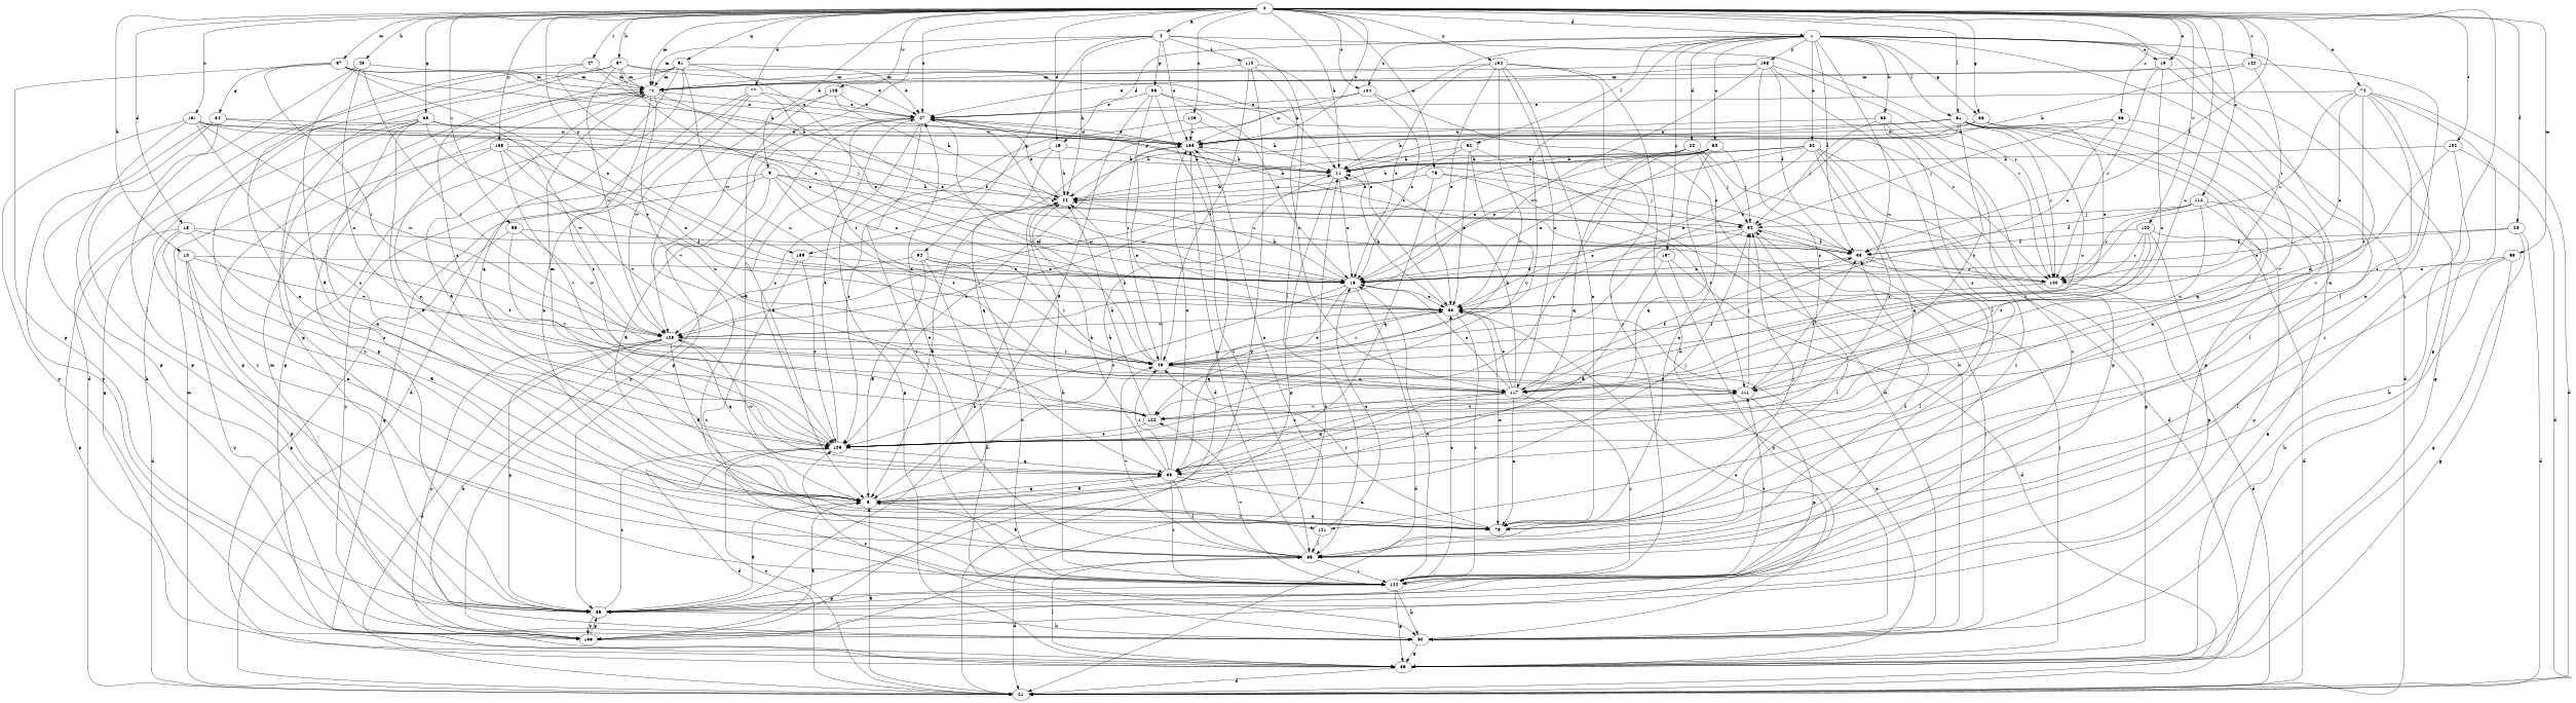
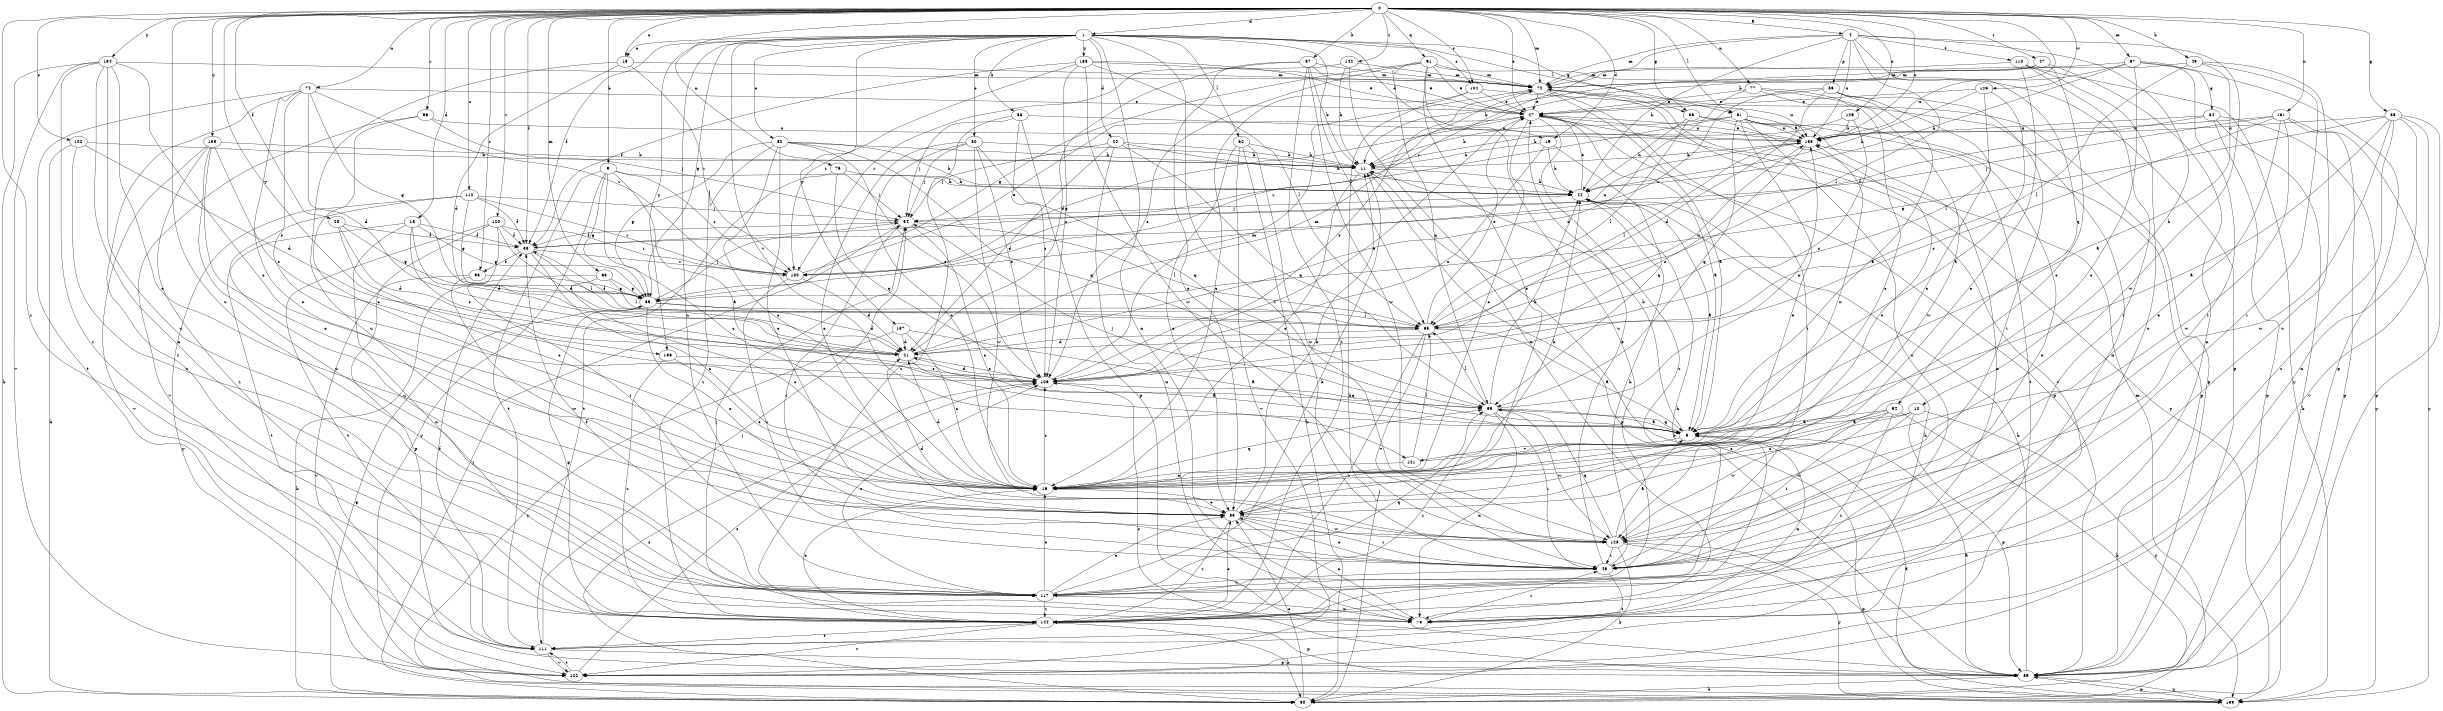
  strict digraph {
    0
    1
    4
    9
    10
    11
    15
    18
    19
    27
    28
    33
    35
    36
    43
    47
    57
    61
    67
    68
    72
    74
    75
    77
    91
    96
    98
    102
    104
    112
    117
    120
    126
    129
    131
    133
    134
    135
    136
    142
    144
    20
    39
    49
    58
    62
    65
    78
    80
    82
    121
    137
    138
    44
    86
    94
    100
    110
    128
    5
    16
    111
    139
    89
    21
    106
    95
    34
    60
    122
    83
    54
    0 -> 1 [label=d]
    0 -> 4 [label=a]
    0 -> 9 [label=b]
-   0 -> 10 [label=b]
+   4 -> 10 [label=b]
    0 -> 11 [label=b]
    0 -> 15 [label=c]
    0 -> 18 [label=d]
    0 -> 19 [label=d]
    0 -> 27 [label=e]
    0 -> 28 [label=f]
    0 -> 33 [label=f]
    0 -> 35 [label=g]
    0 -> 36 [label=g]
    0 -> 43 [label=h]
    0 -> 47 [label=i]
    0 -> 57 [label=k]
    0 -> 61 [label=l]
    0 -> 67 [label=m]
    0 -> 68 [label=m]
    0 -> 72 [label=m]
    0 -> 74 [label=n]
    0 -> 75 [label=n]
    0 -> 77 [label=n]
    0 -> 91 [label=q]
    0 -> 96 [label=r]
    0 -> 98 [label=r]
    0 -> 102 [label=s]
    0 -> 104 [label=s]
    0 -> 112 [label=u]
    0 -> 117 [label=u]
    0 -> 120 [label=v]
    0 -> 126 [label=w]
    0 -> 129 [label=x]
    0 -> 131 [label=x]
    0 -> 133 [label=x]
    0 -> 134 [label=y]
    0 -> 135 [label=y]
    0 -> 136 [label=y]
    0 -> 142 [label=z]
    0 -> 144 [label=z]
    1 -> 15 [label=c]
    1 -> 19 [label=d]
    1 -> 33 [label=f]
    1 -> 36 [label=g]
    1 -> 61 [label=l]
    1 -> 104 [label=s]
    1 -> 117 [label=u]
    1 -> 136 [label=y]
    1 -> 20 [label=d]
    1 -> 39 [label=g]
    1 -> 49 [label=i]
    1 -> 58 [label=k]
    1 -> 62 [label=l]
    1 -> 65 [label=l]
    1 -> 78 [label=n]
    1 -> 80 [label=o]
    1 -> 82 [label=o]
    1 -> 121 [label=v]
    1 -> 137 [label=y]
    1 -> 138 [label=y]
    4 -> 72 [label=m]
    4 -> 133 [label=x]
    4 -> 65 [label=l]
    4 -> 44 [label=h]
    4 -> 86 [label=p]
    4 -> 94 [label=q]
    4 -> 100 [label=r]
    4 -> 110 [label=t]
    4 -> 128 [label=w]
    9 -> 39 [label=g]
    9 -> 44 [label=h]
    9 -> 100 [label=r]
    9 -> 5 [label=a]
    9 -> 16 [label=c]
    9 -> 111 [label=t]
    9 -> 139 [label=y]
    10 -> 128 [label=w]
    10 -> 5 [label=a]
    10 -> 16 [label=c]
    10 -> 139 [label=y]
    10 -> 89 [label=p]
    11 -> 44 [label=h]
    11 -> 16 [label=c]
    11 -> 89 [label=p]
    15 -> 72 [label=m]
    15 -> 117 [label=u]
    15 -> 100 [label=r]
    15 -> 21 [label=d]
    18 -> 33 [label=f]
    18 -> 39 [label=g]
    18 -> 78 [label=n]
    18 -> 111 [label=t]
    18 -> 21 [label=d]
    18 -> 106 [label=s]
    19 -> 11 [label=b]
    19 -> 44 [label=h]
    19 -> 106 [label=s]
    19 -> 95 [label=q]
    27 -> 133 [label=x]
    27 -> 144 [label=z]
    27 -> 39 [label=g]
    27 -> 5 [label=a]
    27 -> 16 [label=c]
    27 -> 139 [label=y]
    27 -> 89 [label=p]
    28 -> 33 [label=f]
    28 -> 39 [label=g]
    28 -> 16 [label=c]
    28 -> 21 [label=d]
    33 -> 133 [label=x]
    33 -> 65 [label=l]
    33 -> 100 [label=r]
    33 -> 16 [label=c]
    35 -> 133 [label=x]
    35 -> 144 [label=z]
    35 -> 39 [label=g]
    35 -> 78 [label=n]
    35 -> 128 [label=w]
    35 -> 5 [label=a]
    35 -> 89 [label=p]
    35 -> 122 [label=v]
    36 -> 133 [label=x]
    36 -> 65 [label=l]
    36 -> 44 [label=h]
    36 -> 83 [label=o]
    43 -> 72 [label=m]
    43 -> 117 [label=u]
    43 -> 49 [label=i]
    43 -> 65 [label=l]
    43 -> 5 [label=a]
    47 -> 11 [label=b]
    47 -> 72 [label=m]
    47 -> 78 [label=n]
    47 -> 16 [label=c]
    57 -> 11 [label=b]
    57 -> 27 [label=e]
    57 -> 72 [label=m]
    57 -> 144 [label=z]
    57 -> 128 [label=w]
    57 -> 21 [label=d]
    57 -> 83 [label=o]
    61 -> 11 [label=b]
    61 -> 117 [label=u]
-   61 -> 133 [label=x]
+   61 -> 133 [label=a]
    61 -> 78 [label=n]
    61 -> 100 [label=r]
    61 -> 111 [label=t]
    61 -> 89 [label=p]
    61 -> 95 [label=q]
    61 -> 83 [label=o]
    67 -> 72 [label=m]
    67 -> 133 [label=x]
    67 -> 49 [label=i]
    67 -> 44 [label=h]
    67 -> 16 [label=c]
    67 -> 89 [label=p]
    67 -> 34 [label=g]
    68 -> 39 [label=g]
    68 -> 65 [label=l]
    68 -> 16 [label=c]
    68 -> 60 [label=k]
    72 -> 27 [label=e]
    72 -> 49 [label=i]
    72 -> 5 [label=a]
    72 -> 89 [label=p]
    72 -> 106 [label=s]
    72 -> 122 [label=v]
    74 -> 27 [label=e]
    74 -> 144 [label=z]
    74 -> 39 [label=g]
    74 -> 100 [label=r]
    74 -> 111 [label=t]
    74 -> 21 [label=d]
    74 -> 106 [label=s]
    74 -> 83 [label=o]
    75 -> 44 [label=h]
    75 -> 111 [label=t]
    75 -> 95 [label=q]
    75 -> 54 [label=j]
    77 -> 27 [label=e]
    77 -> 78 [label=n]
    77 -> 128 [label=w]
    77 -> 16 [label=c]
    77 -> 21 [label=d]
    91 -> 27 [label=e]
    91 -> 72 [label=m]
    91 -> 117 [label=u]
    91 -> 39 [label=g]
    91 -> 89 [label=p]
    91 -> 106 [label=s]
    91 -> 95 [label=q]
    91 -> 83 [label=o]
    96 -> 133 [label=x]
    96 -> 16 [label=c]
    96 -> 122 [label=v]
    96 -> 54 [label=j]
-   98 -> 33 [label=f]
+   33 -> 98 [label=f]
    98 -> 39 [label=g]
    98 -> 128 [label=w]
    98 -> 122 [label=v]
    102 -> 11 [label=b]
    102 -> 117 [label=u]
    102 -> 21 [label=d]
    102 -> 60 [label=k]
    104 -> 27 [label=e]
    104 -> 133 [label=x]
    104 -> 16 [label=c]
    104 -> 60 [label=k]
    112 -> 33 [label=f]
    112 -> 117 [label=u]
    112 -> 39 [label=g]
    112 -> 100 [label=r]
    112 -> 139 [label=y]
    112 -> 54 [label=j]
    117 -> 11 [label=b]
    117 -> 33 [label=f]
    117 -> 144 [label=z]
    117 -> 78 [label=n]
    117 -> 16 [label=c]
    117 -> 106 [label=s]
    117 -> 95 [label=q]
    117 -> 83 [label=o]
    120 -> 33 [label=f]
    120 -> 49 [label=i]
    120 -> 100 [label=r]
    120 -> 111 [label=t]
    120 -> 89 [label=p]
    120 -> 21 [label=d]
    126 -> 27 [label=e]
    126 -> 65 [label=l]
    126 -> 44 [label=h]
    126 -> 5 [label=a]
    129 -> 11 [label=b]
-   129 -> 133 [label=x]
+   129 -> 133 [label=k]
    129 -> 106 [label=s]
    131 -> 133 [label=x]
    131 -> 128 [label=w]
    131 -> 139 [label=y]
    131 -> 89 [label=p]
    131 -> 106 [label=s]
    131 -> 83 [label=o]
    131 -> 54 [label=j]
    133 -> 11 [label=b]
    133 -> 27 [label=e]
    133 -> 65 [label=l]
    133 -> 106 [label=s]
    134 -> 72 [label=m]
    134 -> 117 [label=u]
    134 -> 144 [label=z]
    134 -> 78 [label=n]
    134 -> 16 [label=c]
    134 -> 60 [label=k]
    134 -> 122 [label=v]
    134 -> 83 [label=o]
    135 -> 11 [label=b]
    135 -> 117 [label=u]
    135 -> 144 [label=z]
    135 -> 106 [label=s]
    135 -> 122 [label=v]
    135 -> 83 [label=o]
    136 -> 144 [label=z]
    136 -> 16 [label=c]
    136 -> 106 [label=s]
    142 -> 11 [label=b]
    142 -> 72 [label=m]
    142 -> 78 [label=n]
    142 -> 100 [label=r]
    144 -> 39 [label=g]
    144 -> 44 [label=h]
    144 -> 16 [label=c]
    144 -> 111 [label=t]
    144 -> 89 [label=p]
    144 -> 60 [label=k]
    144 -> 122 [label=v]
    144 -> 83 [label=o]
    20 -> 11 [label=b]
    20 -> 78 [label=n]
    20 -> 44 [label=h]
    20 -> 21 [label=d]
    20 -> 95 [label=q]
    20 -> 54 [label=j]
    39 -> 65 [label=l]
    39 -> 21 [label=d]
    39 -> 83 [label=o]
    39 -> 54 [label=j]
    49 -> 27 [label=e]
    49 -> 117 [label=u]
    49 -> 133 [label=x]
    49 -> 44 [label=h]
    49 -> 111 [label=t]
    49 -> 83 [label=o]
    58 -> 133 [label=x]
    58 -> 144 [label=z]
    58 -> 89 [label=p]
    58 -> 106 [label=s]
    58 -> 54 [label=j]
    62 -> 11 [label=b]
    62 -> 128 [label=w]
    62 -> 60 [label=k]
    62 -> 122 [label=v]
    62 -> 83 [label=o]
    65 -> 27 [label=e]
    65 -> 33 [label=f]
    65 -> 133 [label=x]
    65 -> 144 [label=z]
    65 -> 49 [label=v]
    65 -> 5 [label=a]
    65 -> 21 [label=d]
    78 -> 49 [label=i]
    78 -> 54 [label=j]
    80 -> 11 [label=b]
    80 -> 128 [label=w]
    80 -> 16 [label=c]
    80 -> 106 [label=s]
    80 -> 95 [label=q]
    80 -> 83 [label=o]
    80 -> 54 [label=j]
    82 -> 11 [label=b]
    82 -> 144 [label=z]
    82 -> 39 [label=g]
    82 -> 44 [label=h]
    82 -> 16 [label=c]
    82 -> 106 [label=s]
    82 -> 95 [label=q]
    82 -> 83 [label=o]
    121 -> 133 [label=x]
    121 -> 65 [label=l]
    121 -> 16 [label=c]
    137 -> 5 [label=a]
    137 -> 16 [label=c]
    137 -> 139 [label=y]
    137 -> 21 [label=d]
    138 -> 27 [label=e]
    138 -> 33 [label=f]
    138 -> 72 [label=m]
    138 -> 65 [label=l]
    138 -> 100 [label=r]
    138 -> 128 [label=w]
    138 -> 106 [label=s]
    44 -> 27 [label=e]
    44 -> 5 [label=a]
    44 -> 54 [label=j]
    86 -> 27 [label=e]
    86 -> 49 [label=i]
    86 -> 100 [label=r]
    86 -> 5 [label=a]
    86 -> 16 [label=c]
    86 -> 21 [label=d]
    94 -> 144 [label=z]
    94 -> 49 [label=i]
    94 -> 128 [label=w]
    94 -> 5 [label=a]
    94 -> 16 [label=c]
    94 -> 60 [label=k]
    100 -> 27 [label=e]
    100 -> 49 [label=i]
    100 -> 21 [label=d]
    110 -> 72 [label=m]
    110 -> 117 [label=u]
    110 -> 49 [label=i]
    110 -> 139 [label=y]
    110 -> 83 [label=o]
    128 -> 49 [label=i]
    128 -> 5 [label=a]
    128 -> 139 [label=y]
    128 -> 89 [label=p]
    128 -> 21 [label=d]
    128 -> 95 [label=q]
    128 -> 60 [label=k]
    5 -> 11 [label=b]
    5 -> 78 [label=n]
    5 -> 121 [label=v]
    5 -> 95 [label=q]
    5 -> 54 [label=j]
    16 -> 44 [label=h]
    16 -> 21 [label=d]
    16 -> 106 [label=s]
    16 -> 95 [label=q]
    16 -> 83 [label=o]
    111 -> 33 [label=f]
    111 -> 89 [label=p]
    111 -> 122 [label=v]
    111 -> 54 [label=j]
    139 -> 11 [label=b]
    139 -> 5 [label=a]
    139 -> 89 [label=p]
    89 -> 44 [label=h]
    89 -> 5 [label=a]
    89 -> 139 [label=y]
    89 -> 106 [label=s]
    89 -> 60 [label=k]
    21 -> 72 [label=m]
    21 -> 5 [label=a]
    21 -> 106 [label=s]
    106 -> 27 [label=e]
    106 -> 72 [label=m]
    106 -> 21 [label=d]
    106 -> 95 [label=q]
    95 -> 133 [label=x]
    95 -> 144 [label=z]
    95 -> 49 [label=i]
    95 -> 65 [label=l]
    95 -> 78 [label=n]
    95 -> 44 [label=h]
    95 -> 128 [label=w]
    95 -> 5 [label=a]
    34 -> 33 [label=f]
    34 -> 133 [label=x]
    34 -> 139 [label=y]
    34 -> 89 [label=p]
    34 -> 60 [label=k]
    60 -> 72 [label=m]
-   60 -> 39 [label=g]
+   39 -> 60 [label=g]
    60 -> 106 [label=s]
    60 -> 83 [label=o]
    60 -> 54 [label=j]
    122 -> 44 [label=h]
    122 -> 111 [label=t]
    122 -> 106 [label=s]
    83 -> 11 [label=b]
    83 -> 144 [label=z]
    83 -> 49 [label=i]
    83 -> 78 [label=n]
    83 -> 128 [label=w]
    54 -> 33 [label=f]
    54 -> 49 [label=i]
    54 -> 65 [label=l]
    54 -> 16 [label=c]
  }
